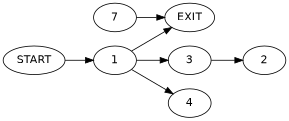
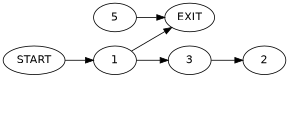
  digraph {
    fontname="DejaVu Sans"
    rankdir=LR
    node [fontname="DejaVu Sans"]
    edge [fontname="DejaVu Sans"]
    n1 [label=START]
    1
    n3 [label=EXIT]
    3
-   4
    2
-   5 [label=7]
+   5
    n1 -> 1
    1 -> n3
    1 -> 3
-   1 -> 4
    3 -> 2
    5 -> n3
  }
